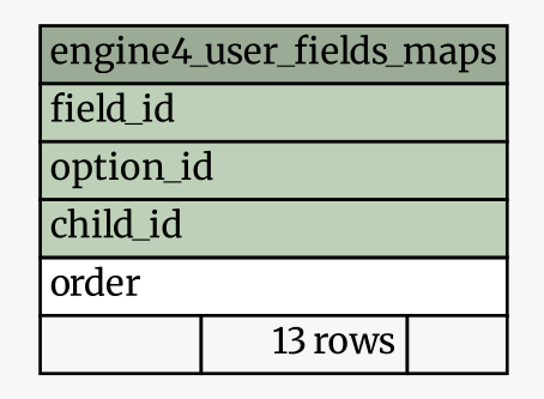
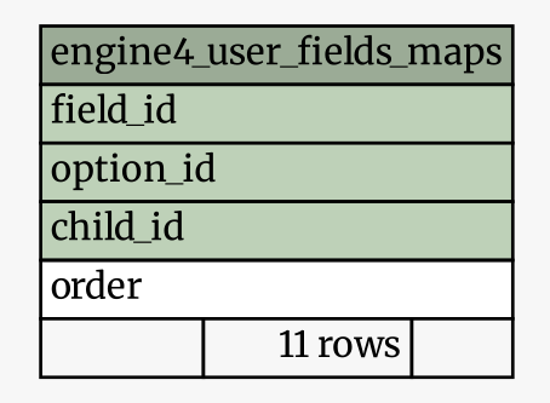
  digraph {
    bgcolor="#f7f7f7"
    fontname=Merriweather
    fontsize=11
    nodesep=0.18
    rankdir=RL
    ranksep=0.46
-   n1 [fontname=Merriweather fontsize=11 label=<     <TABLE BORDER="0" CELLBORDER="1" CELLSPACING="0" BGCOLOR="#ffffff">       <TR><TD COLSPAN="3" BGCOLOR="#9bab96" ALIGN="CENTER">engine4_user_fields_maps</TD></TR>       <TR><TD PORT="field_id" COLSPAN="3" BGCOLOR="#bed1b8" ALIGN="LEFT">field_id</TD></TR>       <TR><TD PORT="option_id" COLSPAN="3" BGCOLOR="#bed1b8" ALIGN="LEFT">option_id</TD></TR>       <TR><TD PORT="child_id" COLSPAN="3" BGCOLOR="#bed1b8" ALIGN="LEFT">child_id</TD></TR>       <TR><TD PORT="order" COLSPAN="3" ALIGN="LEFT">order</TD></TR>       <TR><TD ALIGN="LEFT" BGCOLOR="#f7f7f7">  </TD><TD ALIGN="RIGHT" BGCOLOR="#f7f7f7">13 rows</TD><TD ALIGN="RIGHT" BGCOLOR="#f7f7f7">  </TD></TR>     </TABLE>> shape=plaintext]
+   n1 [fontname=Merriweather fontsize=11 label=<     <TABLE BORDER="0" CELLBORDER="1" CELLSPACING="0" BGCOLOR="#ffffff">       <TR><TD COLSPAN="3" BGCOLOR="#9bab96" ALIGN="CENTER">engine4_user_fields_maps</TD></TR>       <TR><TD PORT="field_id" COLSPAN="3" BGCOLOR="#bed1b8" ALIGN="LEFT">field_id</TD></TR>       <TR><TD PORT="option_id" COLSPAN="3" BGCOLOR="#bed1b8" ALIGN="LEFT">option_id</TD></TR>       <TR><TD PORT="child_id" COLSPAN="3" BGCOLOR="#bed1b8" ALIGN="LEFT">child_id</TD></TR>       <TR><TD PORT="order" COLSPAN="3" ALIGN="LEFT">order</TD></TR>       <TR><TD ALIGN="LEFT" BGCOLOR="#f7f7f7">  </TD><TD ALIGN="RIGHT" BGCOLOR="#f7f7f7">11 rows</TD><TD ALIGN="RIGHT" BGCOLOR="#f7f7f7">  </TD></TR>     </TABLE>> shape=plaintext]
  }
